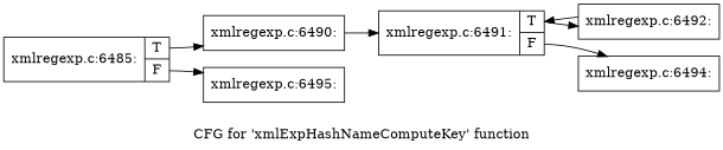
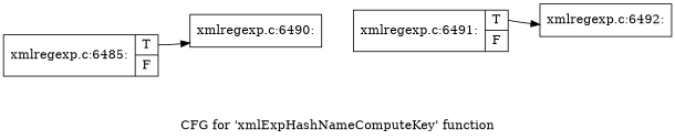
  digraph {
    label="CFG for 'xmlExpHashNameComputeKey' function"
    rankdir=LR
    node [shape=record]
    n1 [label="{xmlregexp.c:6485:|{<s0>T|<s1>F}}"]
    n2 [label="{xmlregexp.c:6490:}"]
-   n3 [label="{xmlregexp.c:6495:}"]
    n4 [label="{xmlregexp.c:6491:|{<s0>T|<s1>F}}"]
    n5 [label="{xmlregexp.c:6492:}"]
-   n6 [label="{xmlregexp.c:6494:}"]
    n1 -> n2 [tailport=s0]
-   n1 -> n3 [tailport=s1]
-   n2 -> n4
    n4 -> n5 [tailport=s0]
-   n4 -> n6 [tailport=s1]
-   n5 -> n4
  }
